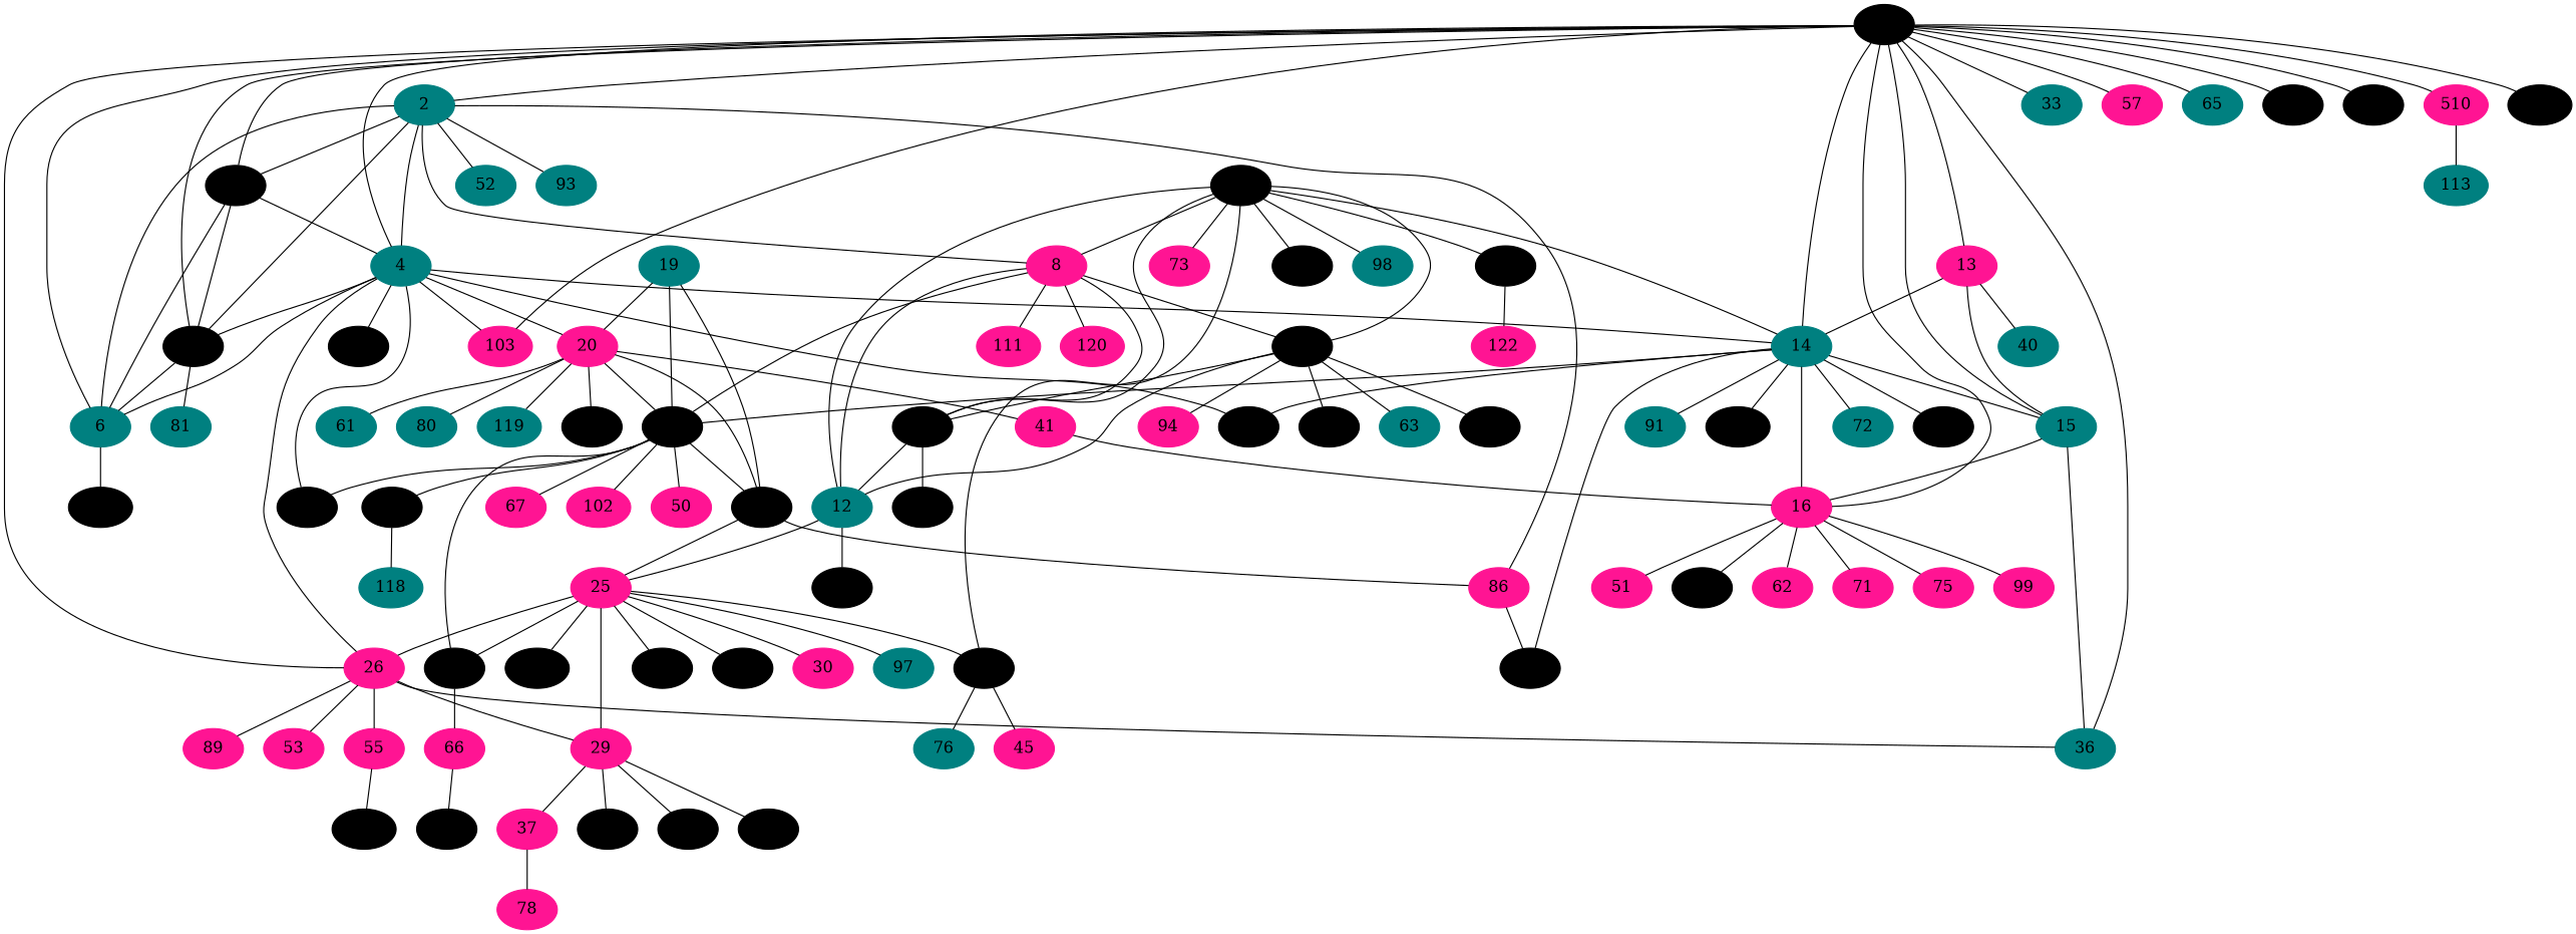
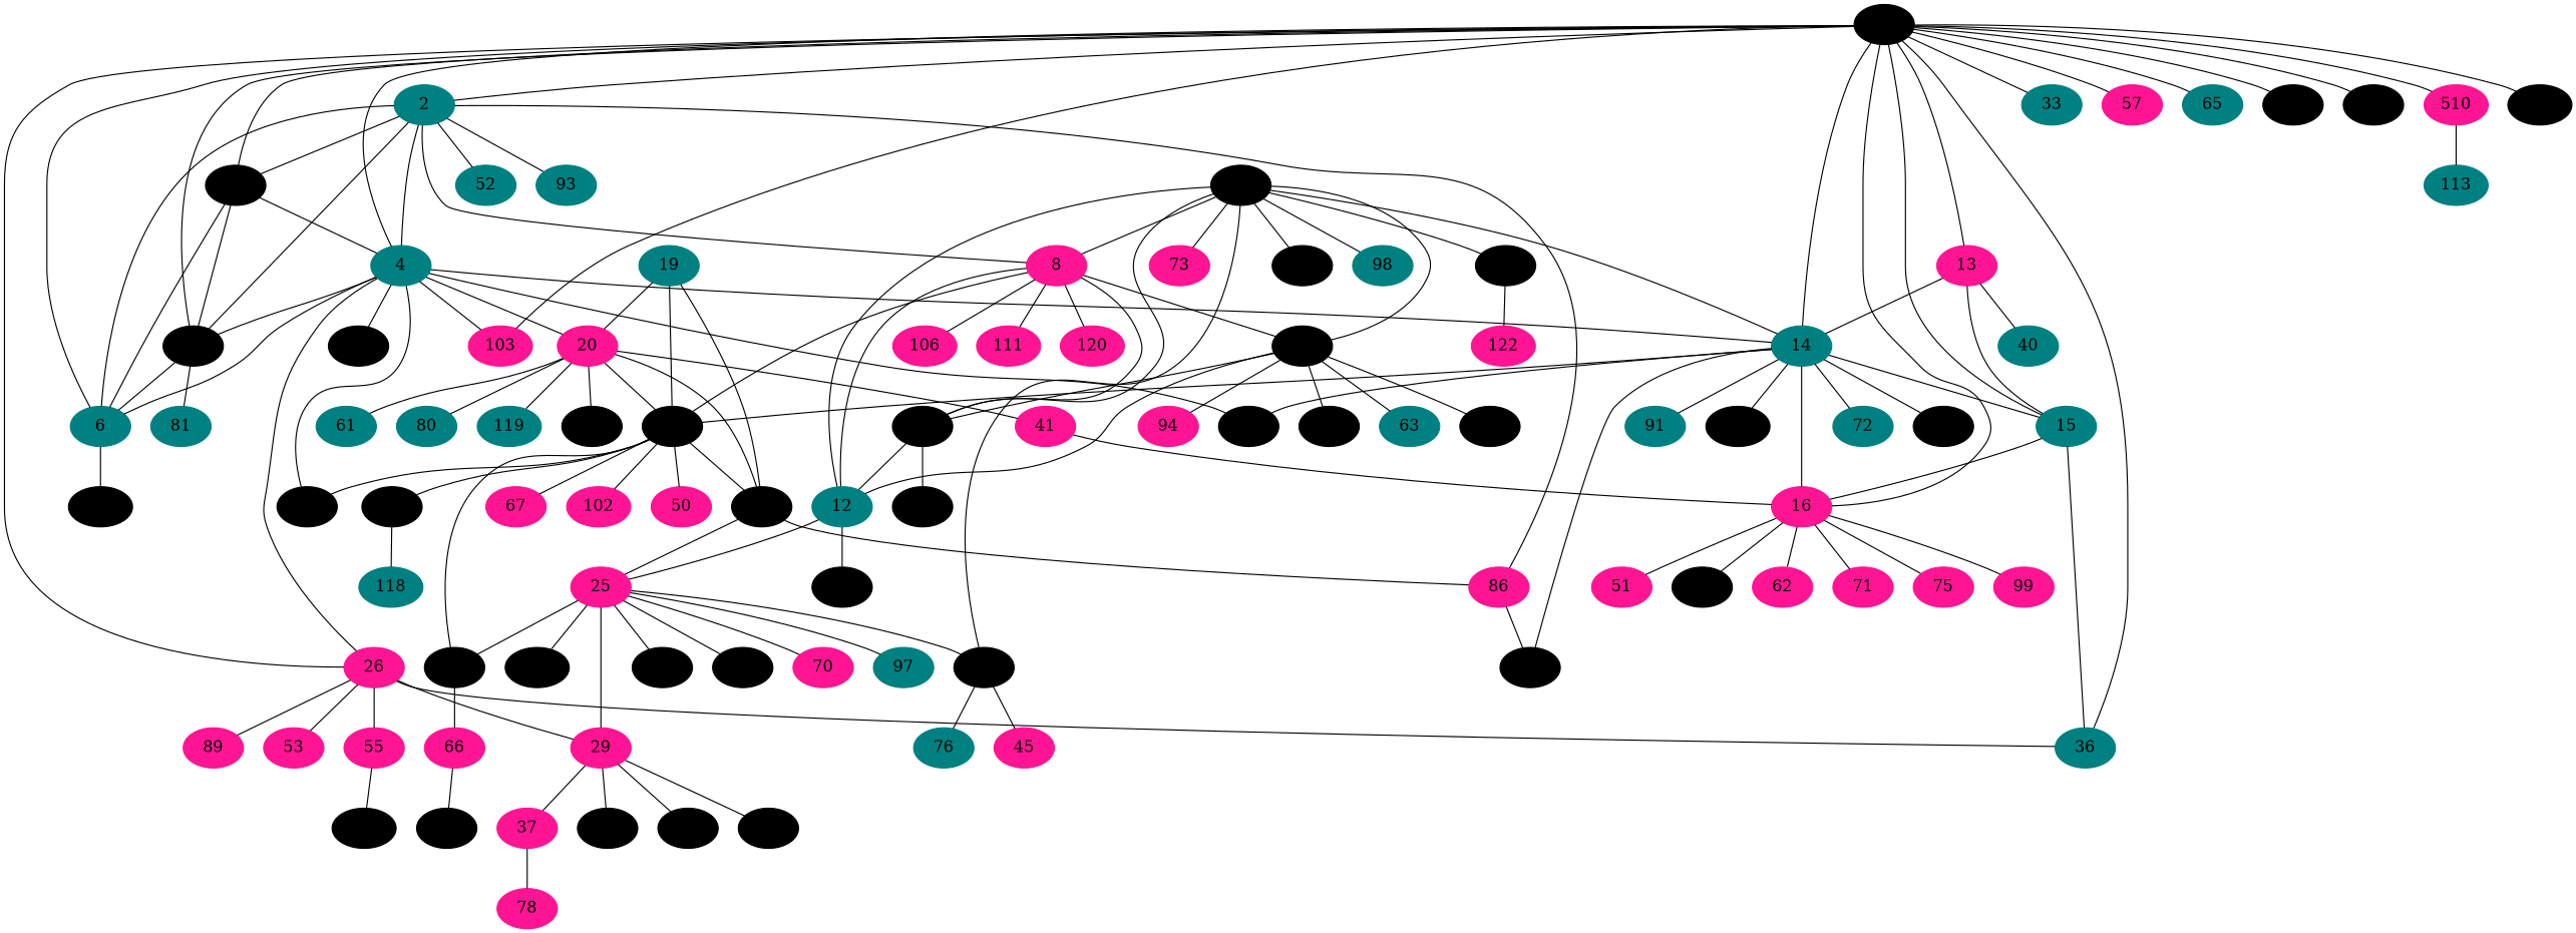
  graph {
    node [color=black style=filled]
    1 [super="+17"]
    2 [color=teal super="+108"]
    3
    4 [color=teal super="+46"]
    5
    6 [color=teal super="+104"]
    13 [color=deeppink super="+84"]
    14 [color=teal super="+18"]
    15 [color=teal]
    16 [color=deeppink super="+69"]
    26 [color=deeppink super="+28"]
    33 [color=teal]
    36 [color=teal super="+105"]
    57 [color=deeppink]
    65 [color=teal]
    85
    96
    103 [color=deeppink]
    n19 [color=deeppink label=510]
    123
    8 [color=deeppink super="+9"]
    52 [color=teal]
    86 [color=deeppink]
    93 [color=teal]
    20 [color=deeppink super="+21"]
    44
    49
    95
    81 [color=teal]
    101
    40 [color=teal]
    22 [super="+24"]
    72 [color=teal]
    74
    88
    91 [color=teal]
    114
    51 [color=deeppink]
    59
    62 [color=deeppink]
    71 [color=deeppink]
    75 [color=deeppink]
    99 [color=deeppink]
    29 [color=deeppink super="+30"]
    53 [color=deeppink]
    55 [color=deeppink]
    89 [color=deeppink]
    113 [color=teal]
    10 [super="+100"]
    11 [super="+48"]
    12 [color=teal super="+35"]
+   106 [color=deeppink]
    111 [color=deeppink]
    120 [color=deeppink]
    23 [super="+82"]
    41 [color=deeppink]
    61 [color=teal]
    68 [super="+112"]
    80 [color=teal]
    119 [color=teal]
    7 [super="+107"]
    42
    73 [color=deeppink]
    77
    90
    98 [color=teal]
    34
    63 [color=teal]
    87
    94 [color=deeppink]
    54 [super="+92"]
    25 [color=deeppink super="+27"]
    39
    45 [color=deeppink super="+56"]
    76 [color=teal]
    122 [color=deeppink]
    43
    50 [color=deeppink]
    58
    67 [color=deeppink]
    102 [color=deeppink]
    38
    47 [super="+116"]
-   70 [color=deeppink label=30]
+   70 [color=deeppink]
    97 [color=teal]
    121
    19 [color=teal super="+115"]
    118 [color=teal]
    66 [color=deeppink super="+117"]
    32
    37 [color=deeppink]
    60
    83
    109
    78 [color=deeppink]
    79
    1 -- 2
    1 -- 3
    1 -- 4
    1 -- 5
    1 -- 6
    1 -- 13
    1 -- 14 [weight=2]
    1 -- 15
    1 -- 16
    1 -- 26
    1 -- 33
    1 -- 36
    1 -- 57
    1 -- 65
    1 -- 85
    1 -- 96
    1 -- 103
    1 -- n19
    1 -- 123
    2 -- 3
    2 -- 4
    2 -- 5
    2 -- 6
    2 -- 8
    2 -- 52
    2 -- 86
    2 -- 93
    3 -- 4
    3 -- 5
    3 -- 6
    4 -- 5
    4 -- 6
    4 -- 14
    4 -- 26
    4 -- 103
    4 -- 20
    4 -- 44
    4 -- 49
    4 -- 95
    5 -- 6
    5 -- 81
    6 -- 101
    13 -- 14 [weight=2]
    13 -- 15
    13 -- 40
    14 -- 15 [weight=2]
    14 -- 16 [weight=2]
    14 -- 49
    14 -- 22
    14 -- 72
    14 -- 74
    14 -- 88
    14 -- 91
    14 -- 114
    15 -- 16
    15 -- 36
    16 -- 51
    16 -- 59
    16 -- 62
    16 -- 71
    16 -- 75
    16 -- 99
    26 -- 36
    26 -- 29 [weight=4]
    26 -- 53
    26 -- 55
    26 -- 89
    n19 -- 113
    8 -- 22
    8 -- 10 [weight=2]
    8 -- 11 [weight=2]
    8 -- 12 [weight=2]
+   8 -- 106
    8 -- 111
    8 -- 120
    86 -- 88
    20 -- 22 [weight=4]
    20 -- 23 [weight=2]
    20 -- 41
    20 -- 61
    20 -- 68
    20 -- 80
    20 -- 119
    22 -- 95
    22 -- 23 [weight=2]
    22 -- 43
    22 -- 50
    22 -- 58
    22 -- 67
    22 -- 102
    29 -- 32
    29 -- 37
    29 -- 60
    29 -- 83
    55 -- 109
    10 -- 11
    10 -- 12
    10 -- 34
    10 -- 63
    10 -- 87
    10 -- 94
    11 -- 12
    11 -- 54
    12 -- 25
    12 -- 39
    23 -- 86
    23 -- 25
    41 -- 16
    7 -- 14
    7 -- 8 [weight=2]
    7 -- 10
    7 -- 11
    7 -- 12
    7 -- 42
    7 -- 73
    7 -- 77
    7 -- 90
    7 -- 98
    42 -- 45
    42 -- 76
    90 -- 122
-   25 -- 26 [weight=4]
    25 -- 29 [weight=4]
    25 -- 42
    25 -- 58
    25 -- 38
    25 -- 47
    25 -- 70
    25 -- 97
    25 -- 121
    43 -- 118
    58 -- 66
    19 -- 20 [weight=2]
    19 -- 22 [weight=2]
    19 -- 23
    66 -- 79
    37 -- 78
  }
